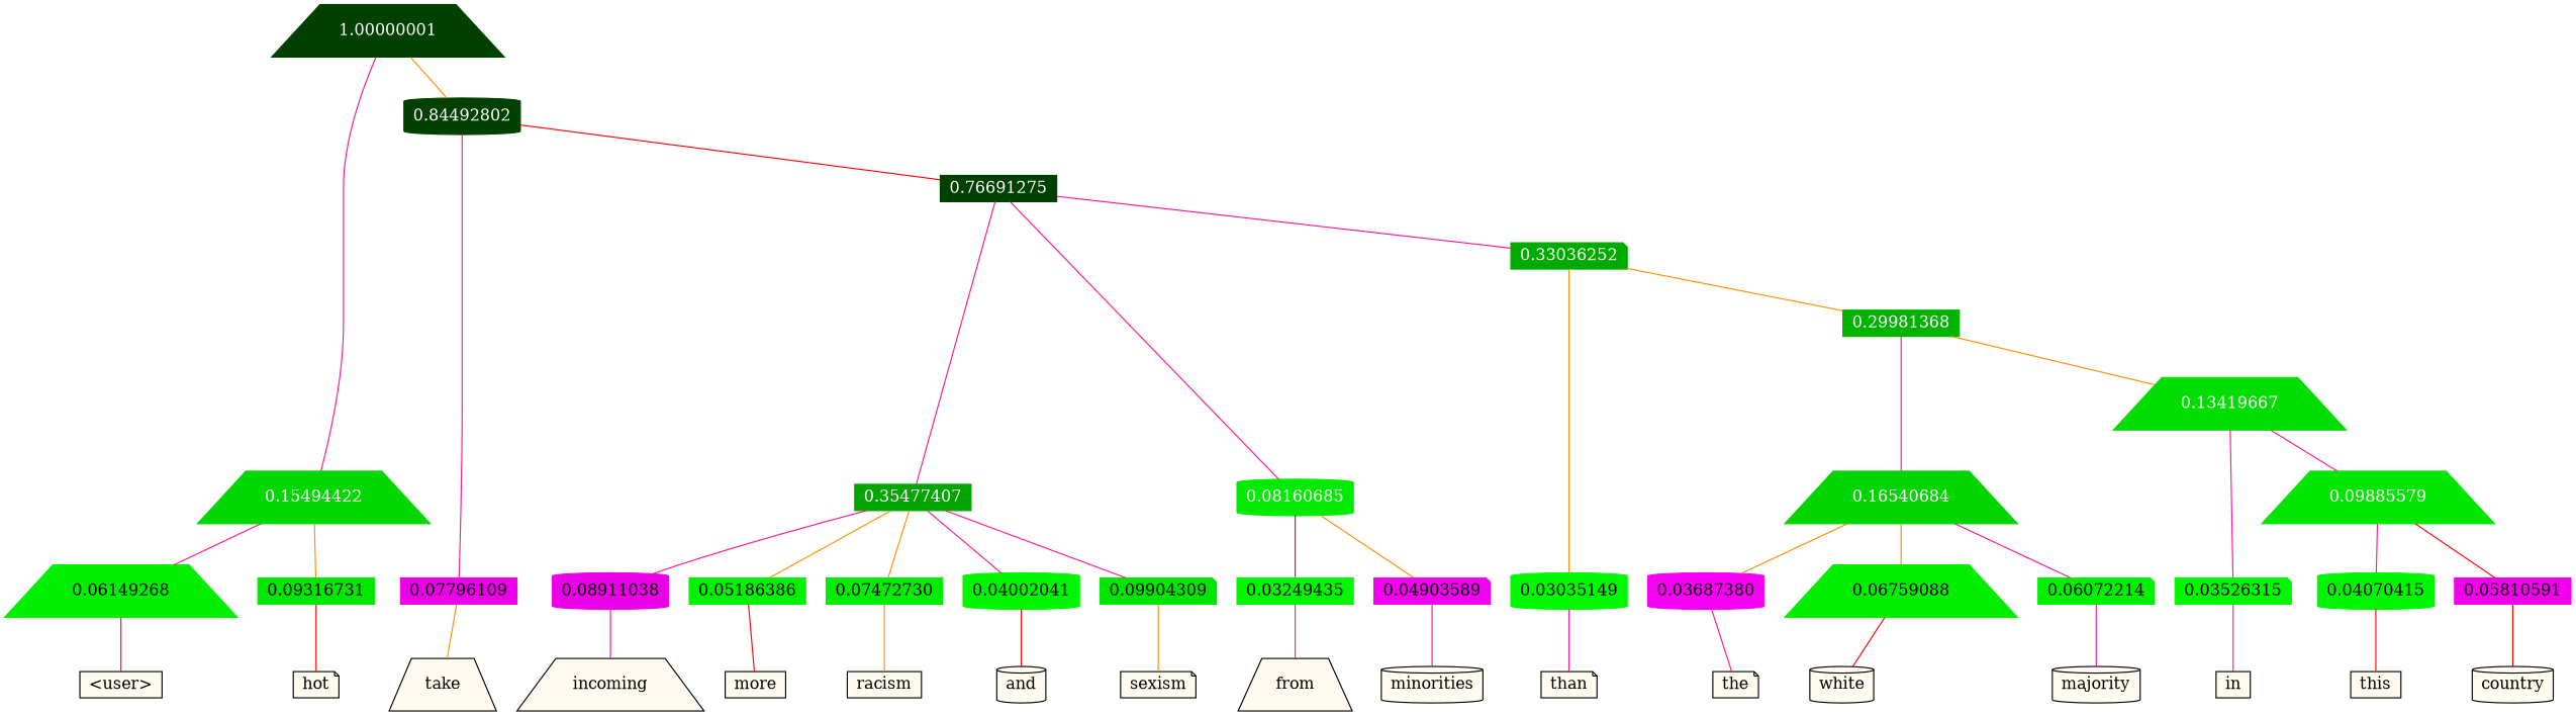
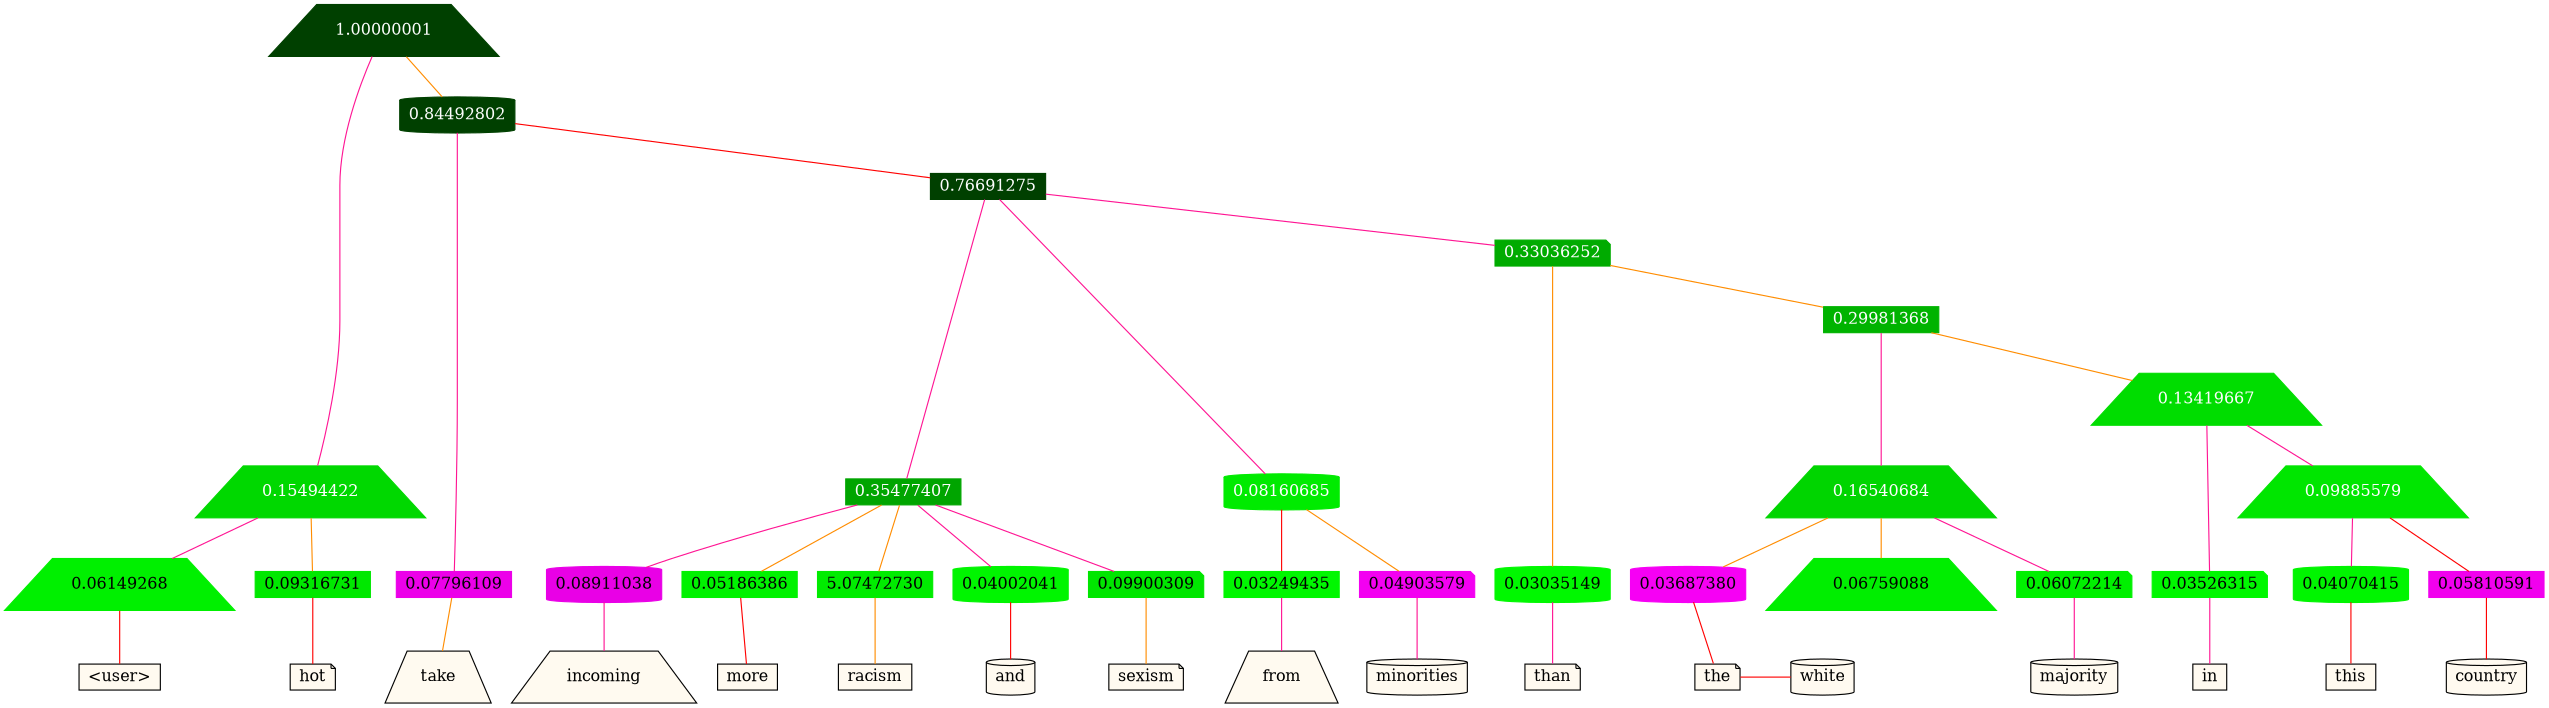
  graph {
    node [color=black format=png nodesep=0.001 ordering=out overlap_scaling=0.01 ranksep=0.001 shape=box style=filled]
    edge [color=deeppink]
    n1 [fillcolor=floralwhite height=0.15 label="\<user\>" style="filled,solid" width=0.15]
    n2 [fillcolor=floralwhite height=0.15 label=hot shape=note style="filled,solid" width=0.15]
    n3 [fillcolor=floralwhite height=0.15 label=take shape=trapezium style="filled,solid" width=0.15]
    n4 [fillcolor=floralwhite height=0.15 label=incoming shape=trapezium style="filled,solid" width=0.15]
    n5 [fillcolor=floralwhite height=0.15 label=more style="filled,solid" width=0.15]
    n6 [fillcolor=floralwhite height=0.15 label=racism style="filled,solid" width=0.15]
    n7 [fillcolor=floralwhite height=0.15 label=and shape=cylinder style="filled,solid" width=0.15]
    n8 [fillcolor=floralwhite height=0.15 label=sexism shape=note style="filled,solid" width=0.15]
    n9 [fillcolor=floralwhite height=0.15 label=from shape=trapezium style="filled,solid" width=0.15]
    n10 [fillcolor=floralwhite height=0.15 label=minorities shape=cylinder style="filled,solid" width=0.15]
    n11 [fillcolor=floralwhite height=0.15 label=than shape=note style="filled,solid" width=0.15]
    n12 [fillcolor=floralwhite height=0.15 label=the shape=note style="filled,solid" width=0.15]
    n13 [fillcolor=floralwhite height=0.15 label=white shape=cylinder style="filled,solid" width=0.15]
    n14 [fillcolor=floralwhite height=0.15 label=majority shape=cylinder style="filled,solid" width=0.15]
    n15 [fillcolor=floralwhite height=0.15 label=in style="filled,solid" width=0.15]
    n16 [fillcolor=floralwhite height=0.15 label=this style="filled,solid" width=0.15]
    n17 [fillcolor=floralwhite height=0.15 label=country shape=cylinder style="filled,solid" width=0.15]
    n18 [color="0.334 1.000 0.939" fontcolor=black height=0.15 label=0.06149268 shape=trapezium width=0.15]
    n19 [color="0.334 1.000 0.907" fontcolor=black height=0.15 label=0.09316731 width=0.15]
    n20 [color="0.835 1.000 0.922" fontcolor=black height=0.15 label=0.07796109 width=0.15]
    n21 [color="0.835 1.000 0.911" fontcolor=black height=0.15 label=0.08911038 shape=cylinder width=0.15]
    n22 [color="0.334 1.000 0.948" fontcolor=black height=0.15 label=0.05186386 width=0.15]
-   n23 [color="0.334 1.000 0.925" fontcolor=black height=0.15 label=0.07472730 width=0.15]
+   n23 [color="0.334 1.000 0.925" fontcolor=black height=0.15 label=5.07472730 width=0.15]
    n24 [color="0.334 1.000 0.960" fontcolor=black height=0.15 label=0.04002041 shape=cylinder width=0.15]
-   n25 [color="0.334 1.000 0.901" fontcolor=black height=0.15 label=0.09904309 shape=note width=0.15]
+   n25 [color="0.334 1.000 0.901" fontcolor=black height=0.15 label=0.09900309 shape=note width=0.15]
    n26 [color="0.334 1.000 0.968" fontcolor=black height=0.15 label=0.03249435 width=0.15]
-   n27 [color="0.835 1.000 0.951" fontcolor=black height=0.15 label=0.04903589 shape=note width=0.15]
+   n27 [color="0.835 1.000 0.951" fontcolor=black height=0.15 label=0.04903579 shape=note width=0.15]
    n28 [color="0.334 1.000 0.970" fontcolor=black height=0.15 label=0.03035149 shape=cylinder width=0.15]
    n29 [color="0.835 1.000 0.963" fontcolor=black height=0.15 label=0.03687380 shape=cylinder width=0.15]
    n30 [color="0.334 1.000 0.932" fontcolor=black height=0.15 label=0.06759088 shape=trapezium width=0.15]
    n31 [color="0.334 1.000 0.939" fontcolor=black height=0.15 label=0.06072214 shape=note width=0.15]
    n32 [color="0.334 1.000 0.965" fontcolor=black height=0.15 label=0.03526315 shape=note width=0.15]
    n33 [color="0.334 1.000 0.959" fontcolor=black height=0.15 label=0.04070415 shape=cylinder width=0.15]
    n34 [color="0.835 1.000 0.942" fontcolor=black height=0.15 label=0.05810591 width=0.15]
    n35 [color="0.334 1.000 0.250" fontcolor=grey99 height=0.15 label=1.00000001 shape=trapezium width=0.15]
    n36 [color="0.334 1.000 0.845" fontcolor=grey99 height=0.15 label=0.15494422 shape=trapezium width=0.15]
    n37 [color="0.334 1.000 0.250" fontcolor=grey99 height=0.15 label=0.84492802 shape=cylinder width=0.15]
    n38 [color="0.334 1.000 0.250" fontcolor=grey99 height=0.15 label=0.76691275 width=0.15]
    n39 [color="0.334 1.000 0.645" fontcolor=grey99 height=0.15 label=0.35477407 width=0.15]
    n40 [color="0.334 1.000 0.918" fontcolor=grey99 height=0.15 label=0.08160685 shape=cylinder width=0.15]
    n41 [color="0.334 1.000 0.670" fontcolor=grey99 height=0.15 label=0.33036252 shape=note width=0.15]
    n42 [color="0.334 1.000 0.700" fontcolor=grey99 height=0.15 label=0.29981368 width=0.15]
    n43 [color="0.334 1.000 0.835" fontcolor=grey99 height=0.15 label=0.16540684 shape=trapezium width=0.15]
    n44 [color="0.334 1.000 0.866" fontcolor=grey99 height=0.15 label=0.13419667 shape=trapezium width=0.15]
    n45 [color="0.334 1.000 0.901" fontcolor=grey99 height=0.15 label=0.09885579 shape=trapezium width=0.15]
    subgraph sub_1 {
      rank=same
      n1
      n2
      n3
      n4
      n5
      n6
      n7
      n8
      n9
      n10
      n11
      n12
      n13
      n14
      n15
      n16
      n17
    }
    subgraph sub_2 {
      rank=same
      n18
      n19
      n20
      n21
      n22
      n23
      n24
      n25
      n26
      n27
      n28
      n29
      n30
      n31
      n32
      n33
      n34
    }
    n18 -- n1 [color=red]
    n19 -- n2 [color=red]
    n20 -- n3 [color=darkorange]
    n21 -- n4
    n22 -- n5 [color=red]
    n23 -- n6 [color=darkorange]
    n24 -- n7 [color=red]
    n25 -- n8 [color=darkorange]
    n26 -- n9
    n27 -- n10
    n28 -- n11
-   n29 -- n12
-   n30 -- n13 [color=red]
+   n29 -- n12 [color=red]
+   n12 -- n13 [color=red]
    n31 -- n14
    n32 -- n15
    n33 -- n16 [color=red]
    n34 -- n17 [color=red]
    n35 -- n36
    n35 -- n37 [color=darkorange]
    n36 -- n18
    n36 -- n19 [color=darkorange]
    n37 -- n20
    n37 -- n38 [color=red]
    n38 -- n39
    n38 -- n40
    n38 -- n41
    n39 -- n21
    n39 -- n22 [color=darkorange]
    n39 -- n23 [color=darkorange]
    n39 -- n24
    n39 -- n25
    n40 -- n26 [color=red]
    n40 -- n27 [color=darkorange]
    n41 -- n28 [color=darkorange]
    n41 -- n42 [color=darkorange]
    n42 -- n43
    n42 -- n44 [color=darkorange]
    n43 -- n29 [color=darkorange]
    n43 -- n30 [color=darkorange]
    n43 -- n31
    n44 -- n32
    n44 -- n45
    n45 -- n33
    n45 -- n34 [color=red]
  }
